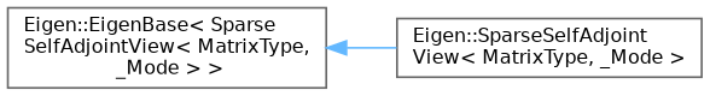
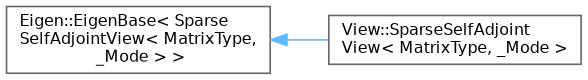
  digraph {
    rankdir=LR
    fontname="DejaVu Sans"
    node [color=grey40 fillcolor=white fontname="DejaVu Sans" fontsize=10 shape=box style=filled]
    n1 [height=0.2 label="Eigen::EigenBase\< Sparse\lSelfAdjointView\< MatrixType,\l _Mode \> \>" width=0.4]
-   n2 [height=0.2 label="Eigen::SparseSelfAdjoint\lView\< MatrixType, _Mode \>" width=0.4]
+   n2 [height=0.2 label="View::SparseSelfAdjoint\lView\< MatrixType, _Mode \>" width=0.4]
    n1 -> n2 [color=steelblue1 dir=back fontname="DejaVu Sans" fontsize=10 labelfontname=Helvetica labelfontsize=10 style=solid]
  }
